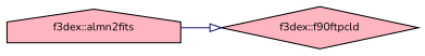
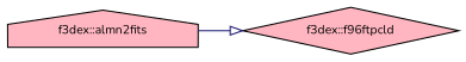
  digraph {
    rankdir=LR
    fontname=Nunito
    node [color=black fillcolor=lightpink fontname=Nunito fontsize=10 style=filled]
    n1 [fontcolor=black height=0.2 label="f3dex::almn2fits" shape=house width=0.4]
-   n2 [height=0.2 label="f3dex::f90ftpcld" shape=diamond width=0.4]
+   n2 [height=0.2 label="f3dex::f96ftpcld" shape=diamond width=0.4]
    n1 -> n2 [color=midnightblue fontname=Nunito fontsize=10 labelfontname=Helvetica labelfontsize=10 style=solid arrowhead=onormal]
  }
